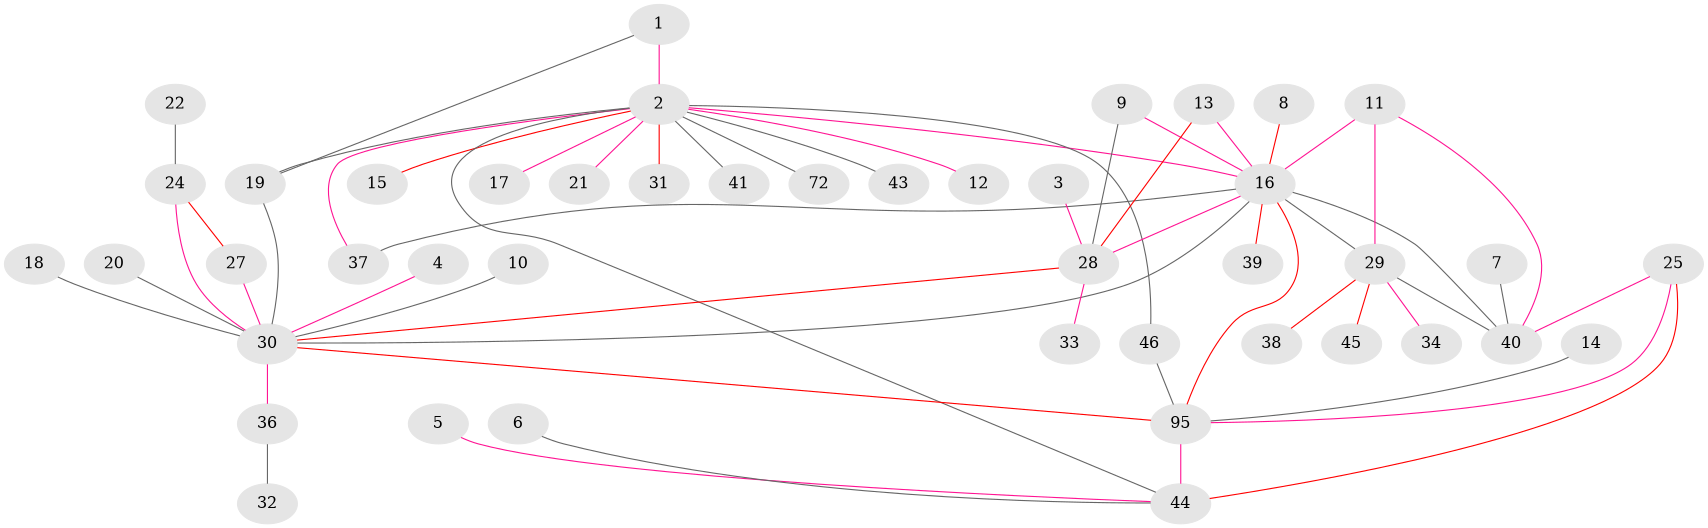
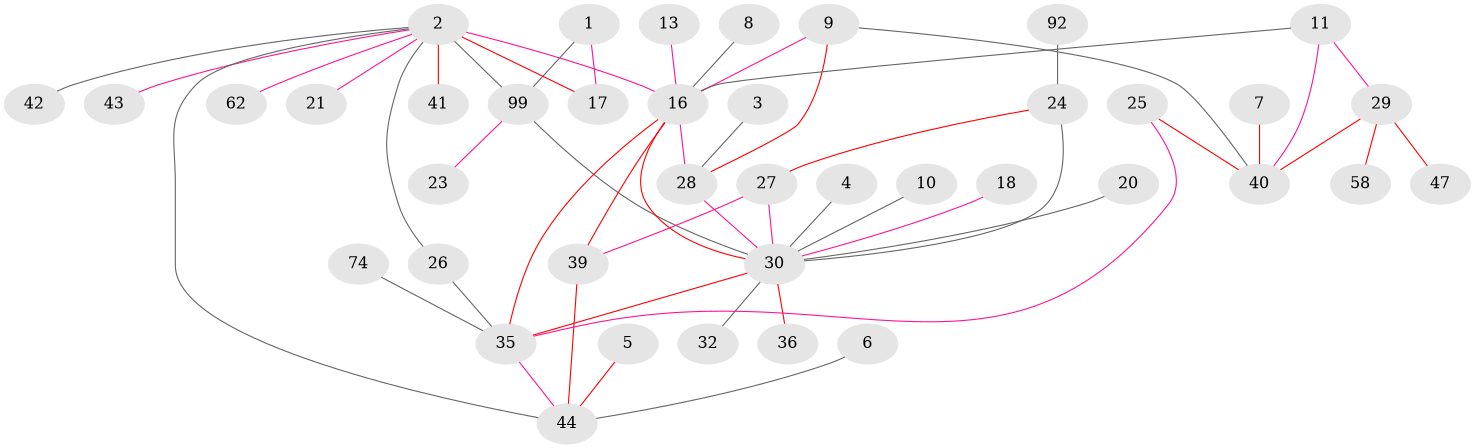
  graph {
    node [color=gray90 style=filled]
    edge [color=deeppink weight=1.0]
    1
    2
-   19
-   12
-   15
+   19 [label=99]
+   12 [label=62]
    16
    17
    21
-   26 [label=46]
-   31
-   37
+   26
    41
-   42 [label=72]
+   42
    43
    44
    30
+   23
    28
    40
    29
-   35 [label=95]
+   35
    39
    3
-   33
    4
    32
    36
    5
    6
    7
    8
    9
    10
    11
-   34
-   38
-   45
+   38 [label=58]
+   45 [label=47]
    13
-   14
+   14 [label=74]
    18
    20
-   22
+   22 [label=92]
    24
    27
    25
-   1 -- 2 [weight=2.0]
+   1 -- 17 [weight=2.0]
    1 -- 19 [color=gray40]
    2 -- 19 [color=gray40 weight=2.0]
    2 -- 12
-   2 -- 15 [color=red]
    2 -- 16 [weight=3.0]
-   2 -- 17
+   2 -- 17 [color=red]
    2 -- 21
    2 -- 26 [color=gray40]
-   2 -- 31 [color=red]
-   2 -- 37
-   2 -- 41 [color=gray40]
+   2 -- 41 [color=red]
    2 -- 42 [color=gray40]
-   2 -- 43 [color=gray40]
+   2 -- 43
    2 -- 44 [color=gray40]
    19 -- 30 [color=gray40]
-   16 -- 37 [color=gray40]
-   16 -- 30 [color=gray40]
+   19 -- 23
+   16 -- 30 [color=red]
    16 -- 28 [weight=2.0]
-   16 -- 40 [color=gray40]
-   16 -- 29 [color=gray40]
+   9 -- 40 [color=gray40]
    16 -- 35 [color=red]
    16 -- 39 [color=red]
    26 -- 35 [color=gray40]
    30 -- 35 [color=red]
-   36 -- 32 [color=gray40]
-   30 -- 36
-   28 -- 30 [color=red]
-   28 -- 33
-   29 -- 40 [color=gray40]
-   29 -- 34
+   30 -- 32 [color=gray40]
+   30 -- 36 [color=red]
+   28 -- 30
+   29 -- 40 [color=red]
    29 -- 38 [color=red]
    29 -- 45 [color=red]
    35 -- 44 [weight=2.0]
-   3 -- 28
-   4 -- 30
-   5 -- 44
+   3 -- 28 [color=gray40]
+   4 -- 30 [color=gray40]
+   5 -- 44 [color=red]
    6 -- 44 [color=gray40]
-   7 -- 40 [color=gray40]
-   8 -- 16 [color=red]
+   7 -- 40 [color=red]
+   8 -- 16 [color=gray40]
    9 -- 16
-   9 -- 28 [color=gray40]
+   9 -- 28 [color=red]
    10 -- 30 [color=gray40]
-   11 -- 16
+   11 -- 16 [color=gray40]
    11 -- 40
    11 -- 29
    13 -- 16
-   13 -- 28 [color=red weight=2.0]
    14 -- 35 [color=gray40]
-   18 -- 30 [color=gray40]
+   18 -- 30
    20 -- 30 [color=gray40]
    22 -- 24 [color=gray40]
-   24 -- 30 [weight=2.0]
+   24 -- 30 [color=gray40 weight=2.0]
    24 -- 27 [color=red]
    27 -- 30 [weight=2.0]
-   25 -- 44 [color=red weight=2.0]
-   25 -- 40
+   27 -- 39
+   39 -- 44 [color=red weight=2.0]
+   25 -- 40 [color=red]
    25 -- 35
  }
